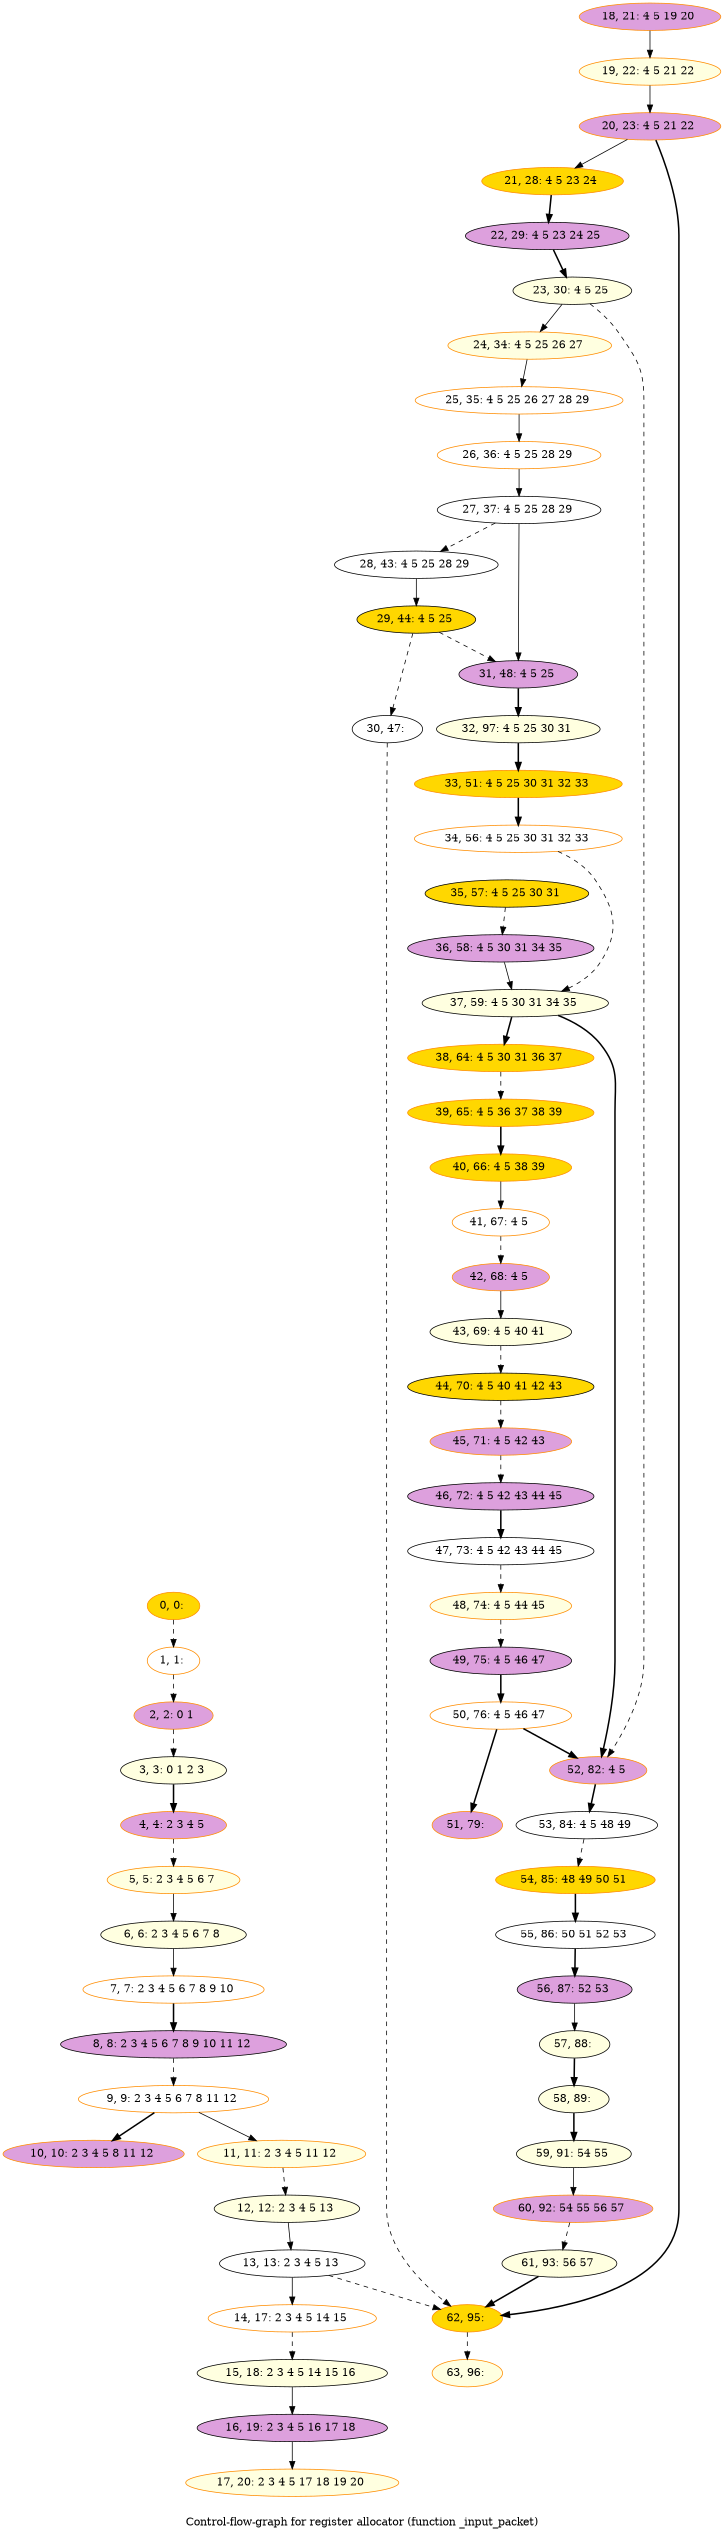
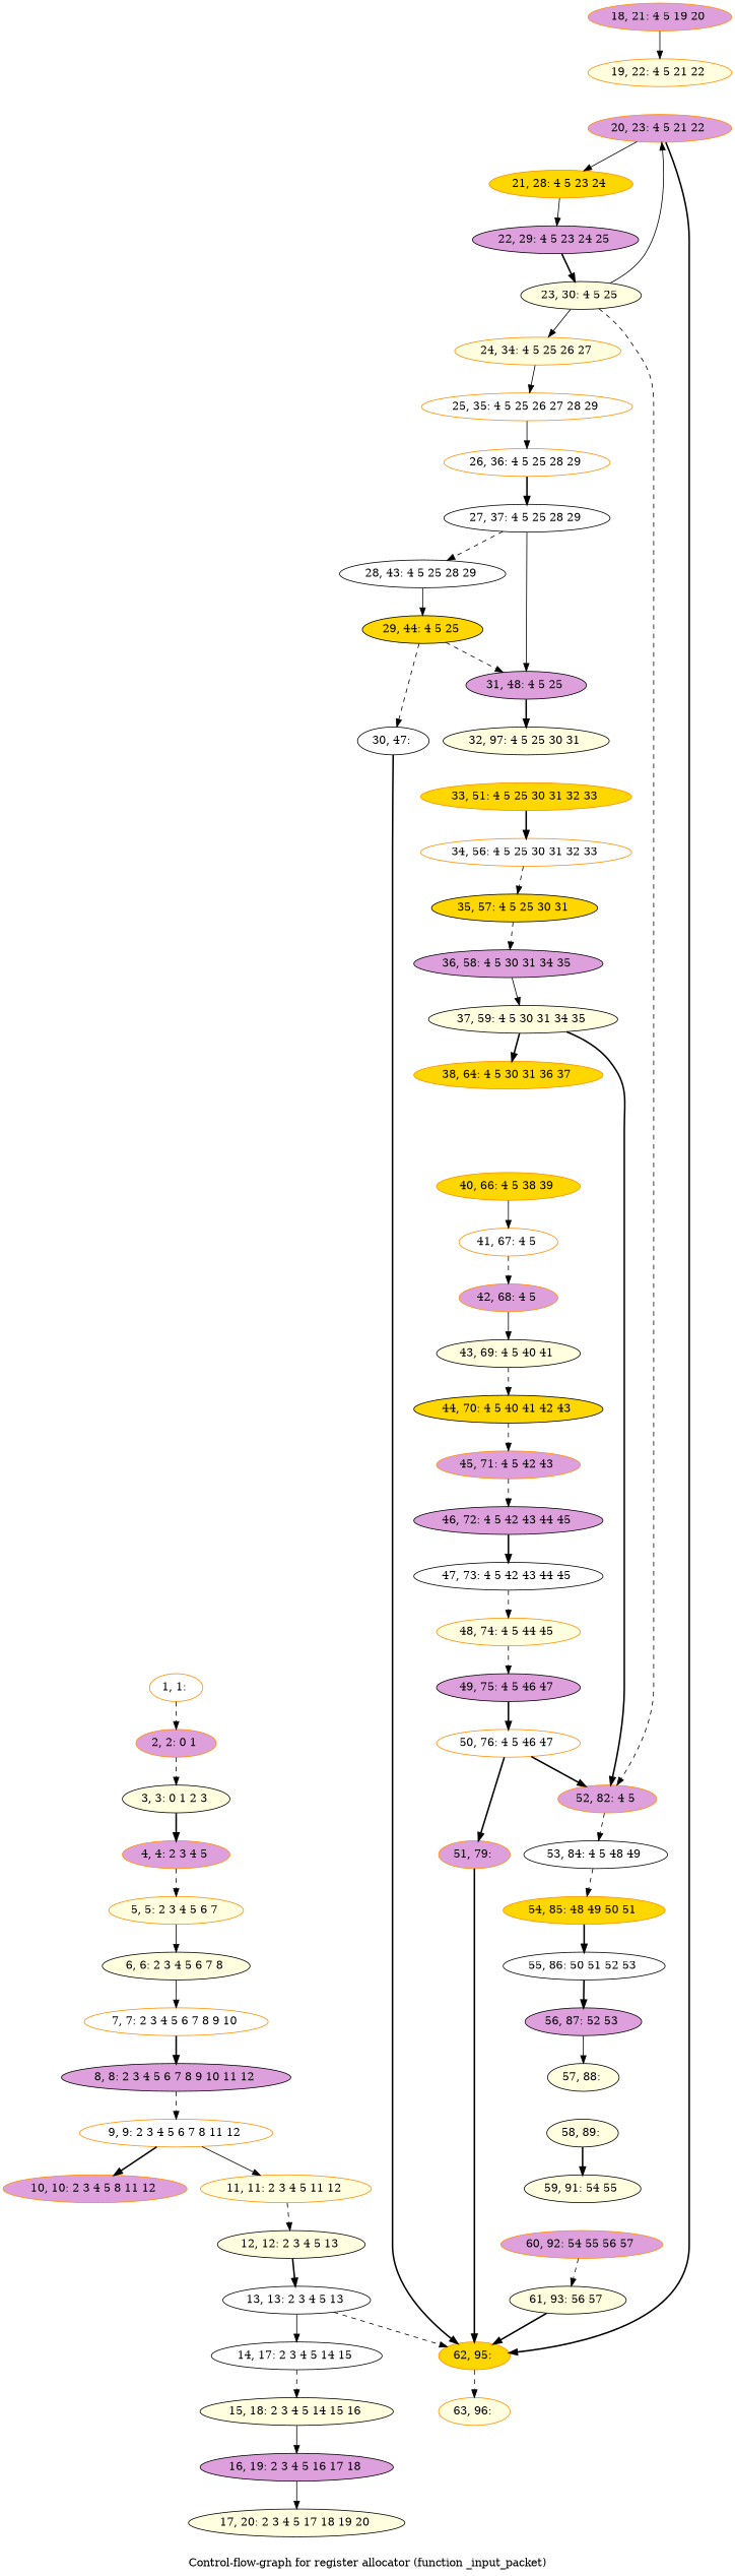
  digraph {
    label="Control-flow-graph for register allocator (function _input_packet)"
    node [color=darkorange fillcolor=lightyellow style=filled]
    edge [style=dashed]
-   n1 [fillcolor=gold label="0, 0: "]
    n2 [fillcolor=white label="1, 1: "]
    n3 [fillcolor=plum label="2, 2: 0 1 "]
    n4 [color=black label="3, 3: 0 1 2 3 "]
    n5 [fillcolor=plum label="4, 4: 2 3 4 5 "]
    n6 [label="5, 5: 2 3 4 5 6 7 "]
    n7 [color=black label="6, 6: 2 3 4 5 6 7 8 "]
    n8 [fillcolor=white label="7, 7: 2 3 4 5 6 7 8 9 10 "]
    n9 [color=black fillcolor=plum label="8, 8: 2 3 4 5 6 7 8 9 10 11 12 "]
    n10 [fillcolor=white label="9, 9: 2 3 4 5 6 7 8 11 12 "]
    n11 [fillcolor=plum label="10, 10: 2 3 4 5 8 11 12 "]
    n12 [label="11, 11: 2 3 4 5 11 12 "]
    n13 [color=black label="12, 12: 2 3 4 5 13 "]
    n14 [color=black fillcolor=white label="13, 13: 2 3 4 5 13 "]
-   n15 [fillcolor=white label="14, 17: 2 3 4 5 14 15 "]
+   n15 [color=black fillcolor=white label="14, 17: 2 3 4 5 14 15 "]
    n16 [fillcolor=gold label="62, 95: "]
    n17 [color=black label="15, 18: 2 3 4 5 14 15 16 "]
    n18 [label="63, 96: "]
    n19 [color=black fillcolor=plum label="16, 19: 2 3 4 5 16 17 18 "]
-   n20 [label="17, 20: 2 3 4 5 17 18 19 20 "]
+   n20 [color=black label="17, 20: 2 3 4 5 17 18 19 20 "]
    n21 [fillcolor=plum label="18, 21: 4 5 19 20 "]
    n22 [label="19, 22: 4 5 21 22 "]
    n23 [fillcolor=plum label="20, 23: 4 5 21 22 "]
    n24 [fillcolor=gold label="21, 28: 4 5 23 24 "]
    n25 [color=black fillcolor=plum label="22, 29: 4 5 23 24 25 "]
    n26 [color=black label="23, 30: 4 5 25 "]
    n27 [label="24, 34: 4 5 25 26 27 "]
    n28 [fillcolor=plum label="52, 82: 4 5 "]
    n29 [fillcolor=white label="25, 35: 4 5 25 26 27 28 29 "]
    n30 [color=black fillcolor=white label="53, 84: 4 5 48 49 "]
    n31 [fillcolor=white label="26, 36: 4 5 25 28 29 "]
    n32 [color=black fillcolor=white label="27, 37: 4 5 25 28 29 "]
    n33 [color=black fillcolor=white label="28, 43: 4 5 25 28 29 "]
    n34 [color=black fillcolor=plum label="31, 48: 4 5 25 "]
    n35 [color=black fillcolor=gold label="29, 44: 4 5 25 "]
    n36 [color=black label="32, 97: 4 5 25 30 31 "]
    n37 [color=black fillcolor=white label="30, 47: "]
    n38 [fillcolor=gold label="33, 51: 4 5 25 30 31 32 33 "]
    n39 [fillcolor=white label="34, 56: 4 5 25 30 31 32 33 "]
    n40 [color=black fillcolor=gold label="35, 57: 4 5 25 30 31 "]
    n41 [color=black fillcolor=plum label="36, 58: 4 5 30 31 34 35 "]
    n42 [color=black label="37, 59: 4 5 30 31 34 35 "]
    n43 [fillcolor=gold label="38, 64: 4 5 30 31 36 37 "]
-   n44 [fillcolor=gold label="39, 65: 4 5 36 37 38 39 "]
    n45 [fillcolor=gold label="40, 66: 4 5 38 39 "]
    n46 [fillcolor=white label="41, 67: 4 5 "]
    n47 [fillcolor=plum label="42, 68: 4 5 "]
    n48 [color=black label="43, 69: 4 5 40 41 "]
    n49 [color=black fillcolor=gold label="44, 70: 4 5 40 41 42 43 "]
    n50 [fillcolor=plum label="45, 71: 4 5 42 43 "]
    n51 [color=black fillcolor=plum label="46, 72: 4 5 42 43 44 45 "]
    n52 [color=black fillcolor=white label="47, 73: 4 5 42 43 44 45 "]
    n53 [label="48, 74: 4 5 44 45 "]
    n54 [color=black fillcolor=plum label="49, 75: 4 5 46 47 "]
    n55 [fillcolor=white label="50, 76: 4 5 46 47 "]
    n56 [fillcolor=plum label="51, 79: "]
    n57 [fillcolor=gold label="54, 85: 48 49 50 51 "]
    n58 [color=black fillcolor=white label="55, 86: 50 51 52 53 "]
    n59 [color=black fillcolor=plum label="56, 87: 52 53 "]
    n60 [color=black label="57, 88: "]
    n61 [color=black label="58, 89: "]
    n62 [color=black label="59, 91: 54 55 "]
    n63 [fillcolor=plum label="60, 92: 54 55 56 57 "]
    n64 [color=black label="61, 93: 56 57 "]
-   n1 -> n2
    n2 -> n3
    n3 -> n4
    n4 -> n5 [style=bold]
    n5 -> n6
    n6 -> n7 [style=solid]
    n7 -> n8 [style=solid]
    n8 -> n9 [style=bold]
    n9 -> n10
    n10 -> n11 [style=bold]
    n10 -> n12 [style=solid]
    n12 -> n13
-   n13 -> n14 [style=solid]
+   n13 -> n14 [style=bold]
    n14 -> n15 [style=solid]
    n14 -> n16
    n15 -> n17
    n16 -> n18
    n17 -> n19 [style=solid]
    n19 -> n20 [style=solid]
    n21 -> n22 [style=solid]
-   n22 -> n23 [style=solid]
+   n26 -> n23 [style=solid]
    n23 -> n16 [style=bold]
    n23 -> n24 [style=solid]
-   n24 -> n25 [style=bold]
+   n24 -> n25 [style=solid]
    n25 -> n26 [style=bold]
    n26 -> n27 [style=solid]
    n26 -> n28
    n27 -> n29 [style=solid]
-   n28 -> n30 [style=bold]
+   n28 -> n30
    n29 -> n31 [style=solid]
    n30 -> n57
-   n31 -> n32 [style=solid]
+   n31 -> n32 [style=bold]
    n32 -> n33
    n32 -> n34 [style=solid]
    n33 -> n35 [style=solid]
    n34 -> n36 [style=bold]
    n35 -> n34
    n35 -> n37
-   n36 -> n38 [style=bold]
-   n37 -> n16
+   n37 -> n16 [style=bold]
    n38 -> n39 [style=bold]
-   n39 -> n42
+   n39 -> n40
    n40 -> n41
    n41 -> n42 [style=solid]
    n42 -> n28 [style=bold]
    n42 -> n43 [style=bold]
-   n43 -> n44
-   n44 -> n45 [style=bold]
    n45 -> n46 [style=solid]
    n46 -> n47
    n47 -> n48 [style=solid]
    n48 -> n49
    n49 -> n50
    n50 -> n51
    n51 -> n52 [style=bold]
    n52 -> n53
    n53 -> n54
    n54 -> n55 [style=bold]
    n55 -> n28 [style=bold]
    n55 -> n56 [style=bold]
+   n56 -> n16 [style=bold]
    n57 -> n58 [style=bold]
    n58 -> n59 [style=bold]
    n59 -> n60 [style=solid]
-   n60 -> n61 [style=bold]
    n61 -> n62 [style=bold]
-   n62 -> n63 [style=solid]
    n63 -> n64
    n64 -> n16 [style=bold]
  }
